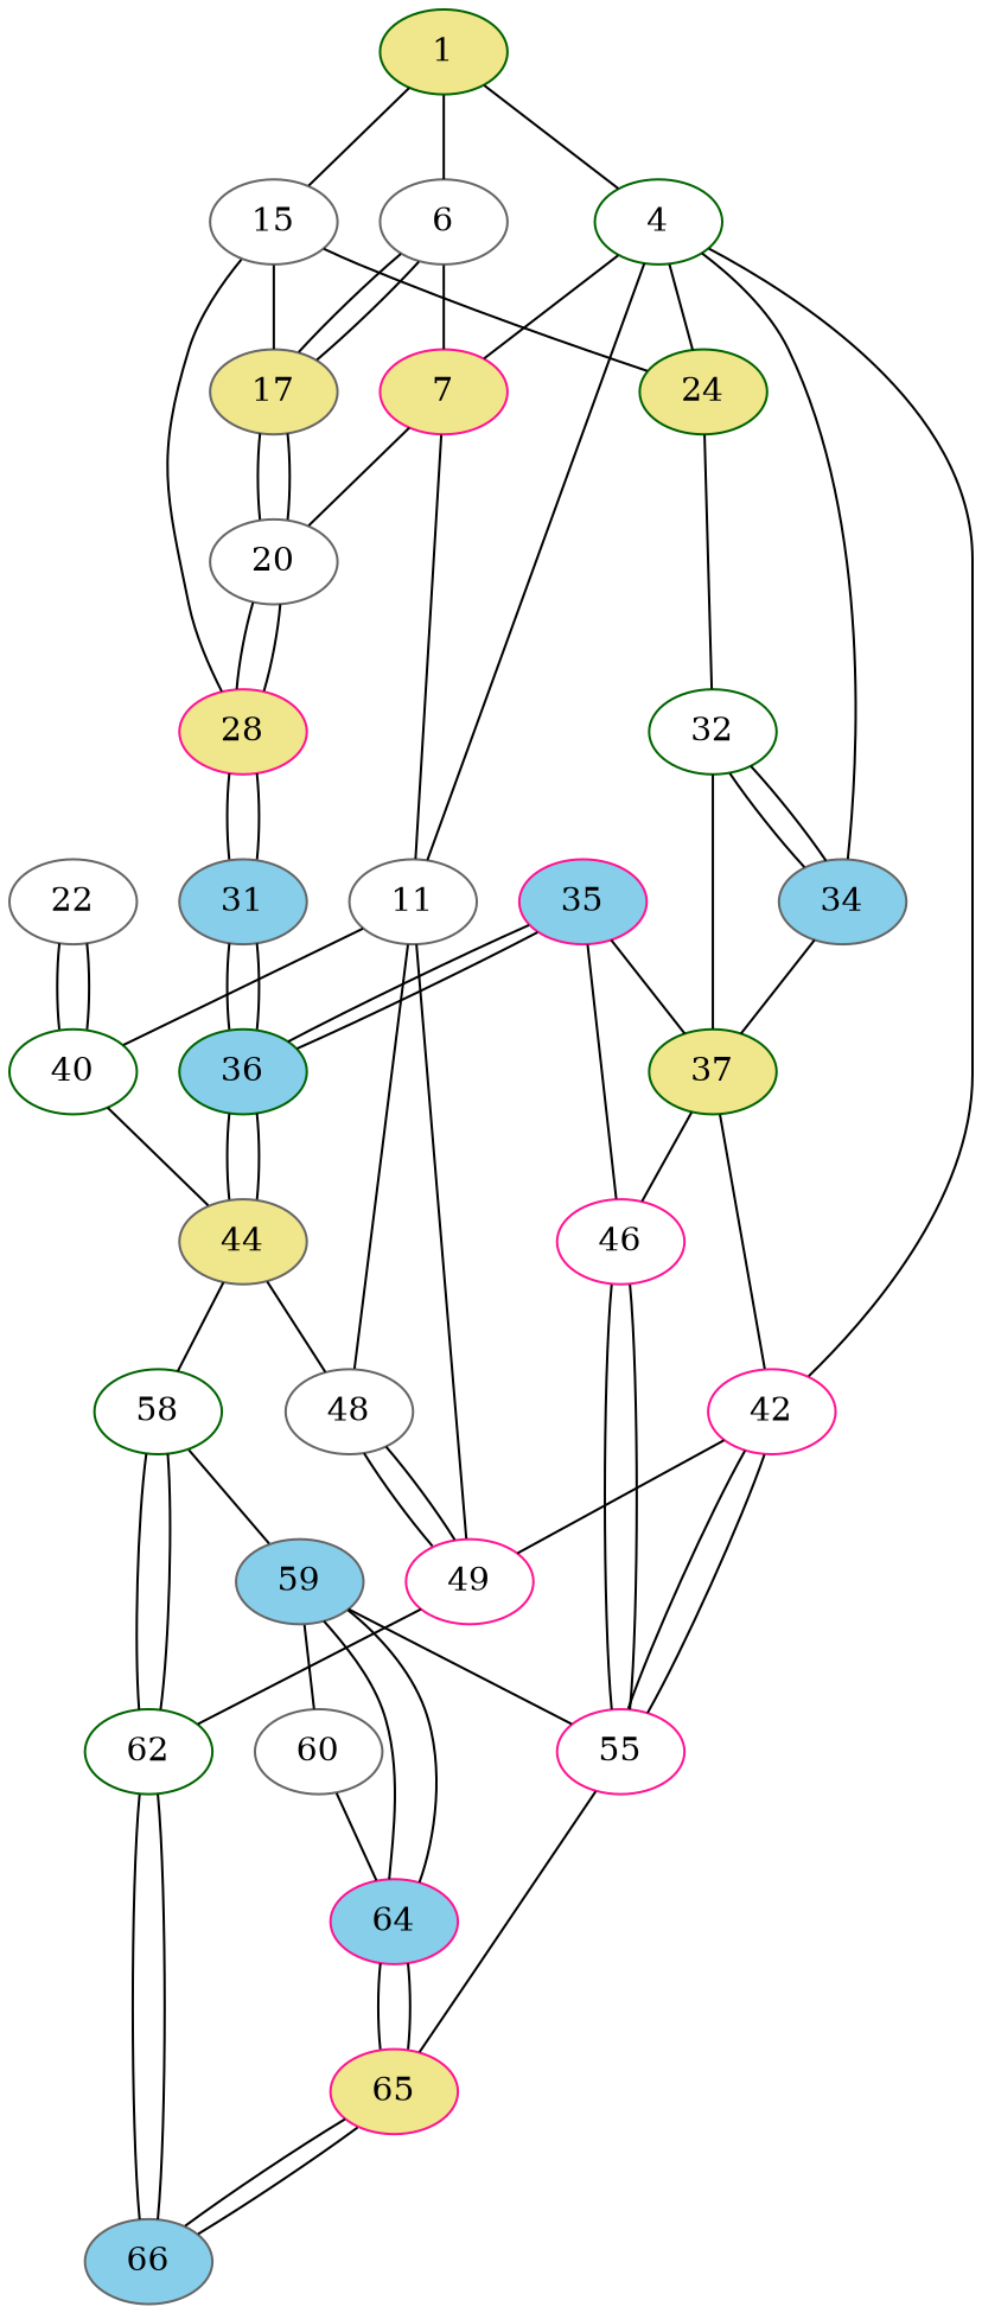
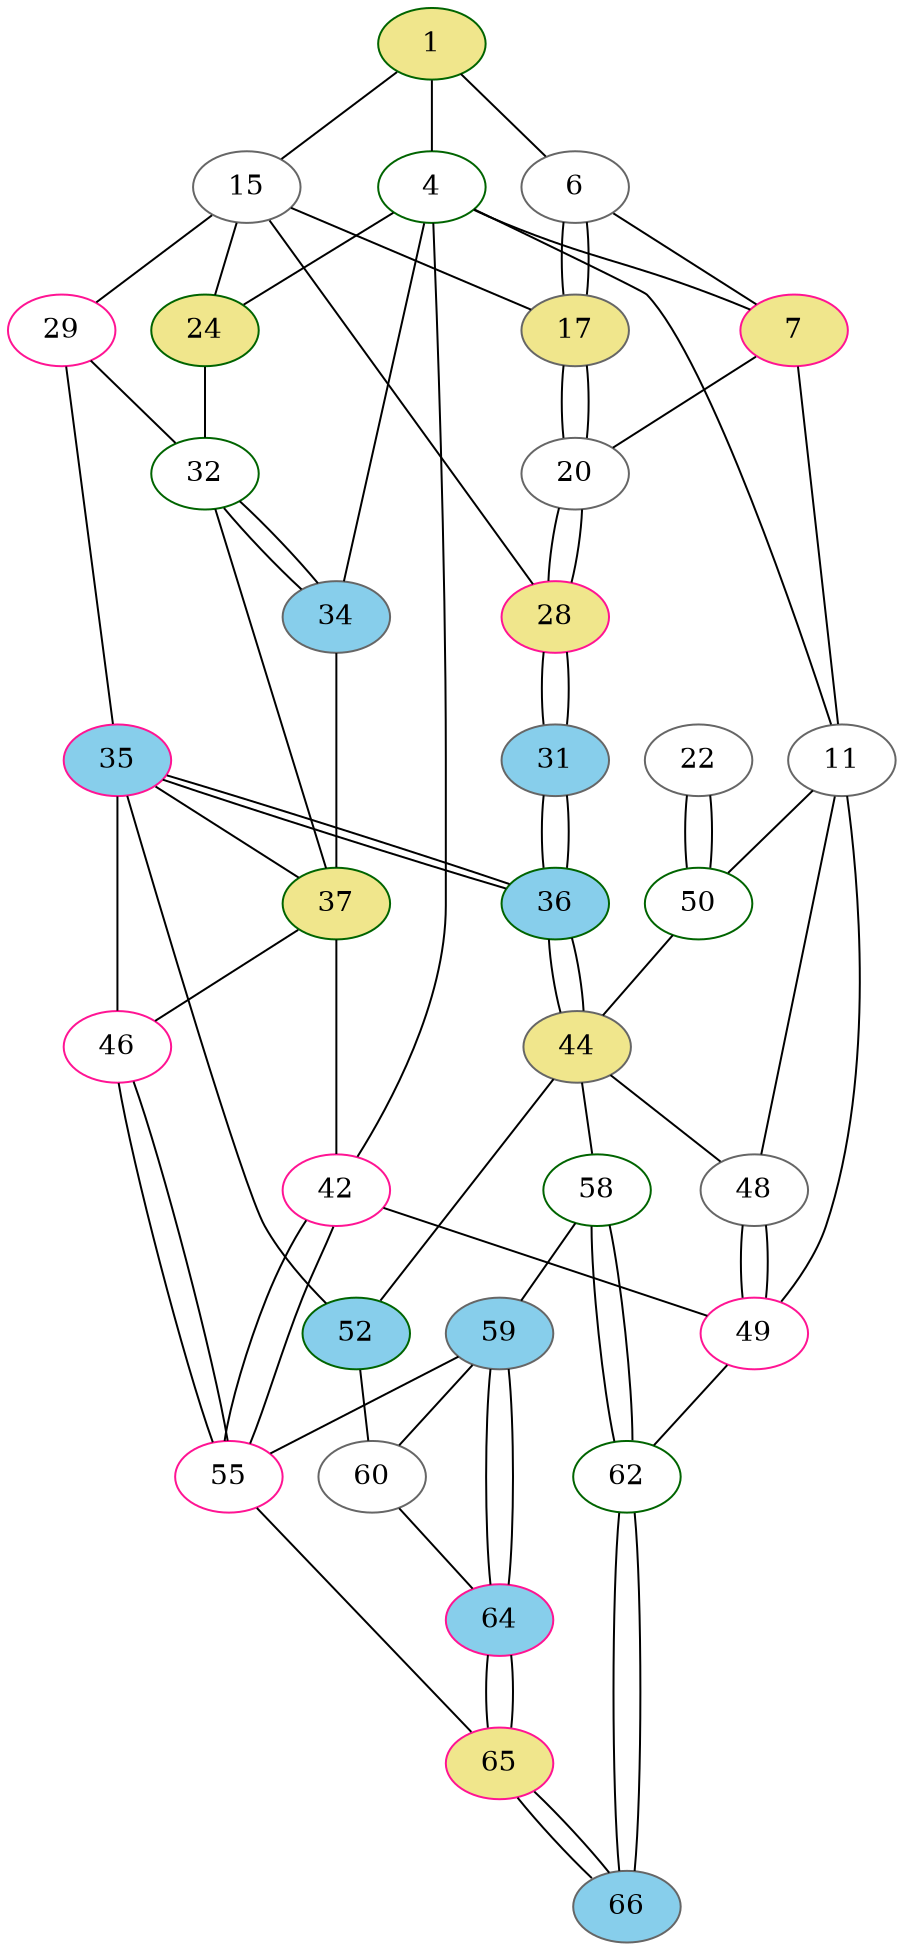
  graph {
    node [color=gray40 fillcolor=white style=filled]
    1 [color=darkgreen fillcolor=khaki super="+2"]
    4 [color=darkgreen super="+5+10"]
    6
    15 [super="+23+16"]
    7 [color=deeppink fillcolor=khaki super="+8+18"]
    11 [super="+41"]
    24 [color=darkgreen fillcolor=khaki super="+26"]
    34 [fillcolor=skyblue]
    42 [color=deeppink]
    17 [fillcolor=khaki]
    28 [color=deeppink fillcolor=khaki]
+   29 [color=deeppink super="+30"]
    20
-   40 [color=darkgreen]
+   40 [color=darkgreen label=50]
    48
    49 [color=deeppink super="+50"]
    32 [color=darkgreen super="+33"]
    37 [color=darkgreen fillcolor=khaki super="+39"]
    55 [color=deeppink super="+56"]
    44 [fillcolor=khaki super="+45+54"]
    62 [color=darkgreen super="+63"]
    22
    31 [fillcolor=skyblue]
    36 [color=darkgreen fillcolor=skyblue]
    35 [color=deeppink fillcolor=skyblue super="+38"]
    46 [color=deeppink]
+   52 [color=darkgreen fillcolor=skyblue super="+57+53"]
    60 [super="+61"]
    58 [color=darkgreen]
    65 [color=deeppink fillcolor=khaki]
    59 [fillcolor=skyblue]
    66 [fillcolor=skyblue]
    64 [color=deeppink fillcolor=skyblue]
    1 -- 4
    1 -- 6
    1 -- 15
    4 -- 7
    4 -- 11
    4 -- 24
    4 -- 34
    4 -- 42
    6 -- 7
    6 -- 17
    6 -- 17
    15 -- 24
    15 -- 17
    15 -- 28
+   15 -- 29 [weight=2]
    7 -- 11
    7 -- 20
    11 -- 40
    11 -- 48
    11 -- 49
    24 -- 32
    34 -- 37
    42 -- 49
    42 -- 55
    42 -- 55
    17 -- 20
    17 -- 20
    28 -- 31
    28 -- 31
+   29 -- 32
+   29 -- 35
    20 -- 28
    20 -- 28
    40 -- 44
    48 -- 49
    48 -- 49
    49 -- 62 [weight=2]
    32 -- 34
    32 -- 34
    32 -- 37
    37 -- 42
    37 -- 46
    55 -- 65
    44 -- 48
+   44 -- 52
    44 -- 58
    62 -- 66 [weight=2]
    62 -- 66
    22 -- 40
    22 -- 40
    31 -- 36
    31 -- 36
    36 -- 44
    36 -- 44
    35 -- 37
    35 -- 36
    35 -- 36
    35 -- 46
+   35 -- 52
    46 -- 55
    46 -- 55
+   52 -- 60 [weight=2]
    60 -- 64
    58 -- 62
    58 -- 62
    58 -- 59
    65 -- 66
    65 -- 66
    59 -- 55
    59 -- 60
    59 -- 64
    59 -- 64
    64 -- 65
    64 -- 65
  }
